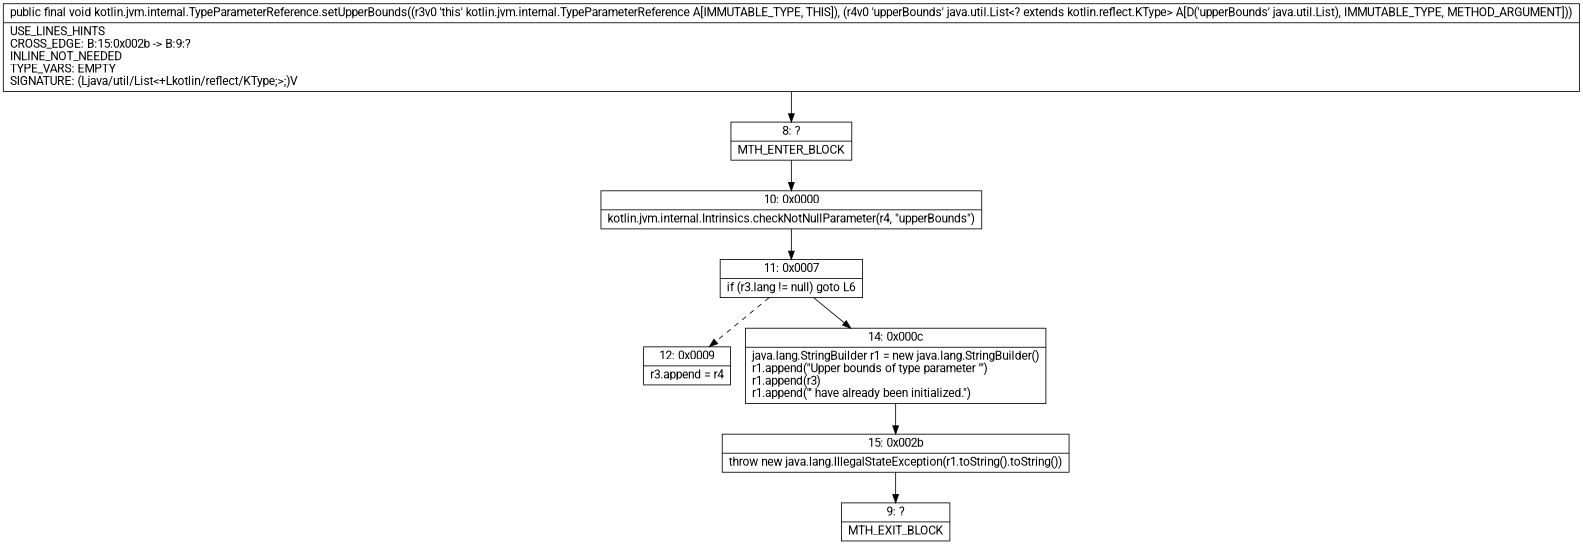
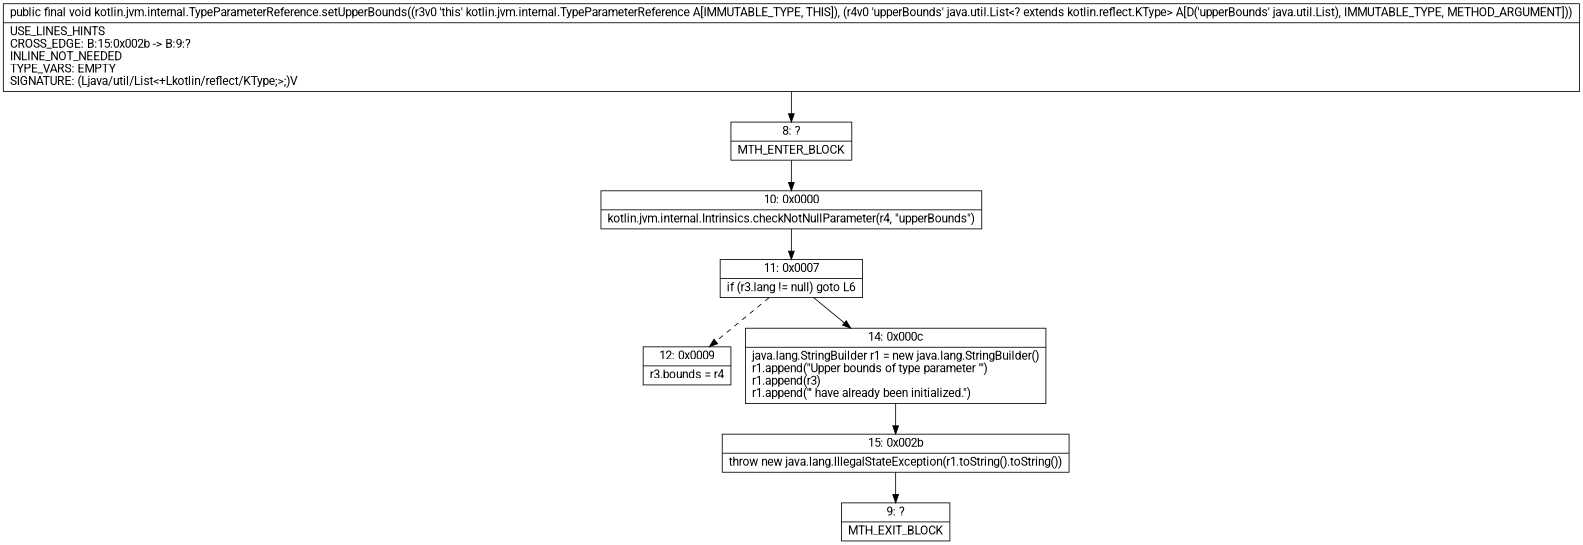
  digraph {
    fontname=Roboto
    node [fontname=Roboto shape=record]
    edge [fontname=Roboto]
    n1 [label="{8\:\ ?|MTH_ENTER_BLOCK\l}"]
    n2 [label="{10\:\ 0x0000|kotlin.jvm.internal.Intrinsics.checkNotNullParameter(r4, \"upperBounds\")\l}"]
    n3 [label="{11\:\ 0x0007|if (r3.lang != null) goto L6\l}"]
-   n4 [label="{12\:\ 0x0009|r3.append = r4\l}"]
+   n4 [label="{12\:\ 0x0009|r3.bounds = r4\l}"]
    n5 [label="{14\:\ 0x000c|java.lang.StringBuilder r1 = new java.lang.StringBuilder()\lr1.append(\"Upper bounds of type parameter '\")\lr1.append(r3)\lr1.append(\"' have already been initialized.\")\l}"]
    n6 [label="{15\:\ 0x002b|throw new java.lang.IllegalStateException(r1.toString().toString())\l}"]
    n7 [label="{9\:\ ?|MTH_EXIT_BLOCK\l}"]
    n8 [label="{public final void kotlin.jvm.internal.TypeParameterReference.setUpperBounds((r3v0 'this' kotlin.jvm.internal.TypeParameterReference A[IMMUTABLE_TYPE, THIS]), (r4v0 'upperBounds' java.util.List\<? extends kotlin.reflect.KType\> A[D('upperBounds' java.util.List), IMMUTABLE_TYPE, METHOD_ARGUMENT]))  | USE_LINES_HINTS\lCROSS_EDGE: B:15:0x002b \-\> B:9:?\lINLINE_NOT_NEEDED\lTYPE_VARS: EMPTY\lSIGNATURE: (Ljava\/util\/List\<+Lkotlin\/reflect\/KType;\>;)V\l}"]
    n1 -> n2
    n2 -> n3
    n3 -> n4 [style=dashed]
    n3 -> n5
    n5 -> n6
    n6 -> n7
    n8 -> n1
  }
